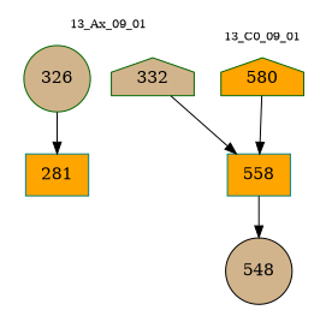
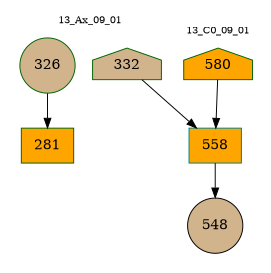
  digraph {
    node [color=darkgreen fillcolor=tan shape=house style=filled]
    edge [color=black]
    n1 [label=332]
    n2 [label=326 shape=circle]
-   n3 [color=teal fillcolor=orange label=281 shape=box]
+   n3 [fillcolor=orange label=281 shape=box]
    n4 [fillcolor=orange label=580]
    n5 [color=teal fillcolor=orange label=558 shape=box]
    n6 [color=black label=548 shape=circle]
    subgraph cluster_1 {
      color=white
      fontsize=10
      label="13_Ax_09_01"
      n1
      n2
      n3
    }
    subgraph cluster_2 {
      color=white
      fontsize=10
      label="13_C0_09_01"
      n4
      n5
      n6
    }
    n1 -> n5
    n2 -> n3
    n4 -> n5
    n5 -> n6
  }
